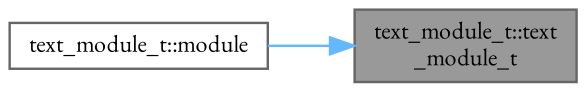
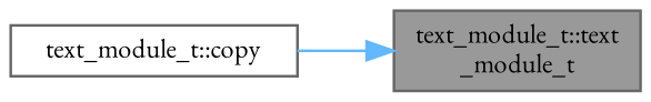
  digraph {
    rankdir=RL
    fontname="EB Garamond"
    node [fontname="EB Garamond" fontsize=10 shape=box style=filled]
    n1 [color=gray40 fillcolor=grey60 fontcolor=black height=0.2 label="text_module_t::text\l_module_t" width=0.4]
-   n2 [color=grey40 fillcolor=white height=0.2 label="text_module_t::module" width=0.4]
+   n2 [color=grey40 fillcolor=white height=0.2 label="text_module_t::copy" width=0.4]
    n1 -> n2 [color=steelblue1 dir=back fontname="EB Garamond" fontsize=10 labelfontname=Helvetica labelfontsize=10 style=solid]
  }
